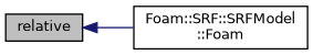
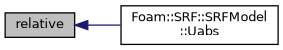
  digraph {
    rankdir=LR
    node [color=black fontname=Helvetica fontsize=10 shape=record]
    n1 [fillcolor=grey75 fontcolor=black height=0.2 label=relative style=filled width=0.4]
-   n2 [height=0.2 label="Foam::SRF::SRFModel\l::Foam" width=0.4]
+   n2 [height=0.2 label="Foam::SRF::SRFModel\l::Uabs" width=0.4]
    n1 -> n2 [color=midnightblue dir=back fontname=Helvetica fontsize=10 labelfontname=Helvetica labelfontsize=10 style=solid]
  }
